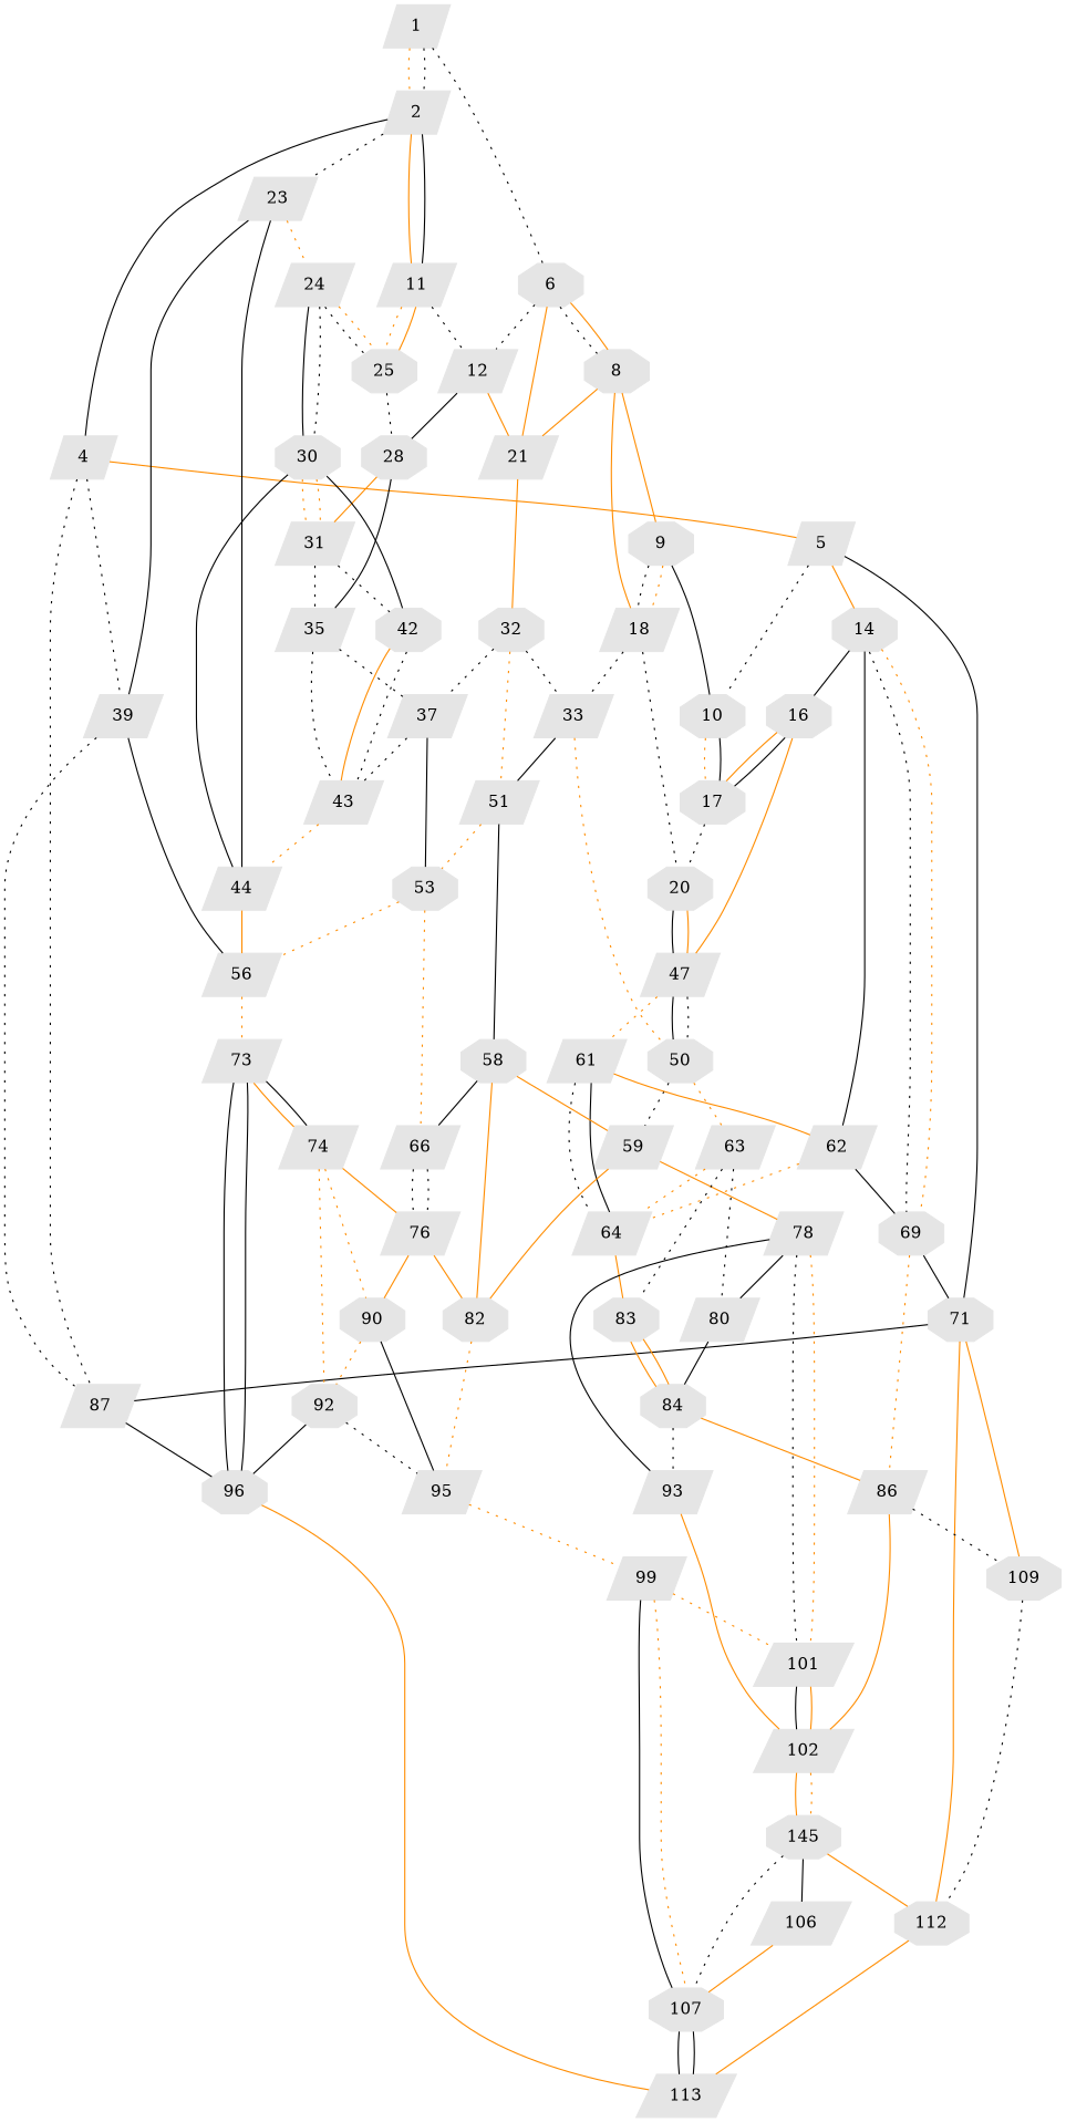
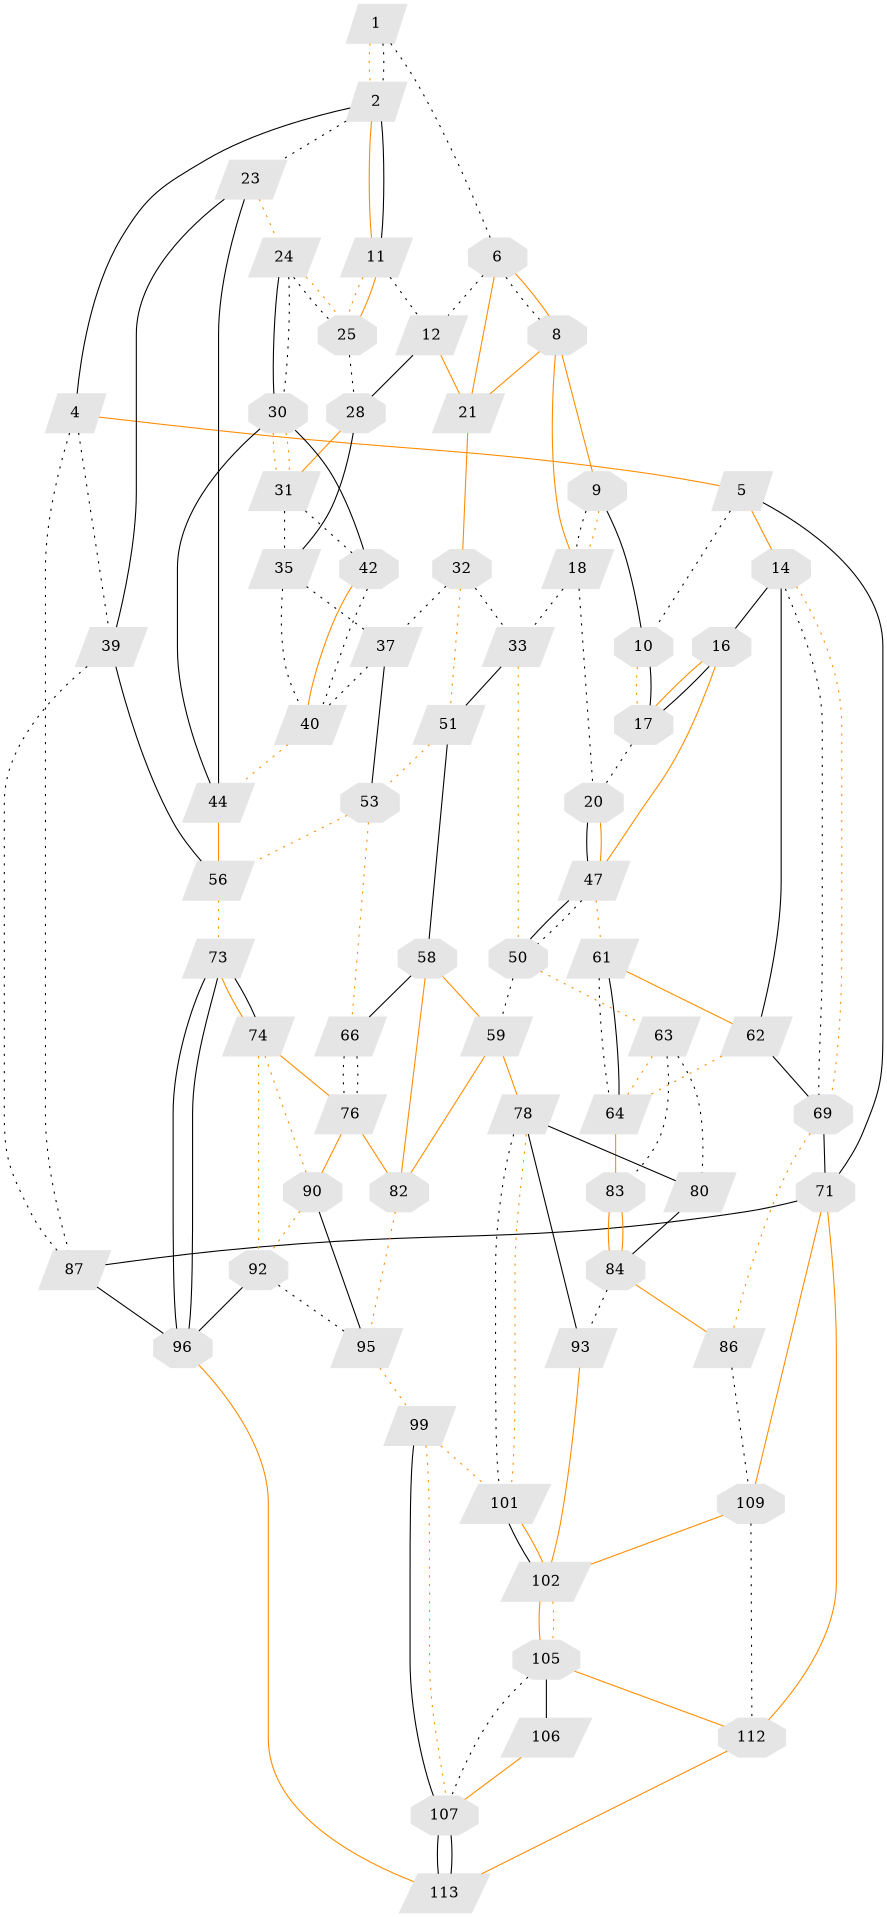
  graph {
    node [color=gray90 shape=parallelogram style=filled]
    edge [color=black style=solid]
    2 [super="+3"]
    1
    n3 [label=6 shape=octagon super="+13"]
    4
    11
    23 [super="+40"]
    8 [shape=octagon super="+22"]
    12 [super="+26"]
    21 [super="+27"]
    5 [super="+6"]
    39 [super="+55"]
    87
    25 [shape=octagon]
    24
    44 [super="+45"]
    10 [shape=octagon]
    14 [shape=octagon super="+15"]
    71 [shape=octagon super="+110"]
    56 [super="+57"]
    96 [shape=octagon super="+97"]
    17 [shape=octagon]
    16 [shape=octagon]
    62 [super="+68"]
    69 [shape=octagon super="+70"]
    109 [shape=octagon]
    112 [shape=octagon super="+114"]
    9 [shape=octagon]
    18 [super="+19"]
    28 [shape=octagon super="+29"]
    32 [shape=octagon super="+38"]
    20 [shape=octagon]
    33 [super="+49"]
    31 [super="+34"]
    35 [super="+36"]
    47 [super="+48"]
    64 [super="+72"]
    86 [super="+104"]
    50 [shape=octagon super="+60"]
    61
    51 [super="+54"]
    37 [super="+52"]
    30 [shape=octagon super="+41"]
    42 [shape=octagon]
-   43 [super="+46"]
+   43 [super="+46" label=40]
    53 [shape=octagon super="+65"]
    58 [shape=octagon super="+67"]
    59 [super="+77"]
    63 [super="+81"]
    66
    73
    82 [shape=octagon super="+89"]
    78 [super="+79"]
    80
    83 [shape=octagon]
    76 [super="+88"]
    74 [super="+75"]
    95 [super="+98"]
    93
    101
    84 [shape=octagon super="+85"]
    90 [shape=octagon super="+91"]
    102 [super="+103"]
    113
    92 [shape=octagon super="+94"]
    99 [super="+100"]
-   105 [shape=octagon super="+111" label=145]
+   105 [shape=octagon super="+111"]
    107 [shape=octagon super="+108"]
    106
    2 -- 4
    2 -- 11 [color=darkorange]
    2 -- 11
    2 -- 23 [style=dotted]
    1 -- 2 [color=darkorange style=dotted]
    1 -- 2 [style=dotted]
    1 -- n3 [style=dotted]
    n3 -- 8 [style=dotted]
    n3 -- 8 [color=darkorange]
    n3 -- 12 [style=dotted]
    n3 -- 21 [color=darkorange]
    4 -- 5 [color=darkorange]
    4 -- 39 [style=dotted]
    4 -- 87 [style=dotted]
    11 -- 12 [style=dotted]
    11 -- 25 [color=darkorange style=dotted]
    11 -- 25 [color=darkorange]
    23 -- 39
    23 -- 24 [color=darkorange style=dotted]
    23 -- 44
    8 -- 21 [color=darkorange]
    8 -- 9 [color=darkorange]
    8 -- 18 [color=darkorange]
    12 -- 21 [color=darkorange]
    12 -- 28
    21 -- 32 [color=darkorange]
    5 -- 10 [style=dotted]
    5 -- 14 [color=darkorange]
    5 -- 71
    39 -- 87 [style=dotted]
    39 -- 56
    87 -- 96
    25 -- 28 [style=dotted]
    24 -- 25 [style=dotted]
    24 -- 25 [color=darkorange style=dotted]
    24 -- 30
    24 -- 30 [style=dotted]
    44 -- 56 [color=darkorange]
    10 -- 17 [color=darkorange style=dotted]
    10 -- 17
    14 -- 16
    14 -- 62
    14 -- 69 [style=dotted]
    14 -- 69 [color=darkorange style=dotted]
    71 -- 87
    71 -- 109 [color=darkorange]
    71 -- 112 [color=darkorange]
    56 -- 73 [color=darkorange style=dotted]
    96 -- 113 [color=darkorange]
    17 -- 20 [style=dotted]
    16 -- 17 [color=darkorange]
    16 -- 17
    16 -- 47 [color=darkorange]
    62 -- 69
    62 -- 64 [color=darkorange style=dotted]
    69 -- 71
    69 -- 86 [color=darkorange style=dotted]
    109 -- 112 [style=dotted]
    112 -- 113 [color=darkorange]
    9 -- 10
    9 -- 18 [style=dotted]
    9 -- 18 [color=darkorange style=dotted]
    18 -- 20 [style=dotted]
    18 -- 33 [style=dotted]
    28 -- 31 [color=darkorange]
    28 -- 35
    32 -- 33 [style=dotted]
    32 -- 51 [color=darkorange style=dotted]
    32 -- 37 [style=dotted]
    20 -- 47
    20 -- 47 [color=darkorange]
    33 -- 50 [color=darkorange style=dotted]
    33 -- 51
    31 -- 35 [style=dotted]
    31 -- 42 [style=dotted]
    35 -- 37 [style=dotted]
    35 -- 43 [style=dotted]
    47 -- 50
    47 -- 50 [style=dotted]
    47 -- 61 [color=darkorange style=dotted]
    64 -- 83 [color=darkorange]
    86 -- 109 [style=dotted]
-   86 -- 102 [color=darkorange]
+   109 -- 102 [color=darkorange]
    50 -- 59 [style=dotted]
    50 -- 63 [color=darkorange style=dotted]
    61 -- 62 [color=darkorange]
    61 -- 64 [style=dotted]
    61 -- 64
    51 -- 53 [color=darkorange style=dotted]
    51 -- 58
    37 -- 43 [style=dotted]
    37 -- 53
    30 -- 44
    30 -- 31 [color=darkorange style=dotted]
    30 -- 31 [color=darkorange style=dotted]
    30 -- 42
    42 -- 43 [color=darkorange]
    42 -- 43 [style=dotted]
    43 -- 44 [color=darkorange style=dotted]
    53 -- 56 [color=darkorange style=dotted]
    53 -- 66 [color=darkorange style=dotted]
    58 -- 59 [color=darkorange]
    58 -- 66
    58 -- 82 [color=darkorange]
    59 -- 82 [color=darkorange]
    59 -- 78 [color=darkorange]
    63 -- 64 [color=darkorange style=dotted]
    63 -- 80 [style=dotted]
    63 -- 83 [style=dotted]
    66 -- 76 [style=dotted]
    66 -- 76 [style=dotted]
    73 -- 96
    73 -- 96
    73 -- 74 [color=darkorange]
    73 -- 74
    82 -- 95 [color=darkorange style=dotted]
    78 -- 80
    78 -- 93
    78 -- 101 [style=dotted]
    78 -- 101 [color=darkorange style=dotted]
    80 -- 84
    83 -- 84 [color=darkorange]
    83 -- 84 [color=darkorange]
    76 -- 82 [color=darkorange]
    76 -- 90 [color=darkorange]
    74 -- 76 [color=darkorange]
    74 -- 90 [color=darkorange style=dotted]
    74 -- 92 [color=darkorange style=dotted]
    95 -- 99 [color=darkorange style=dotted]
    93 -- 102 [color=darkorange]
    101 -- 102
    101 -- 102 [color=darkorange]
    84 -- 86 [color=darkorange]
    84 -- 93 [style=dotted]
    90 -- 95
    90 -- 92 [color=darkorange style=dotted]
    102 -- 105 [color=darkorange]
    102 -- 105 [color=darkorange style=dotted]
    92 -- 96
    92 -- 95 [style=dotted]
    99 -- 101 [color=darkorange style=dotted]
    99 -- 107
    99 -- 107 [color=darkorange style=dotted]
    105 -- 112 [color=darkorange]
    105 -- 107 [style=dotted]
    105 -- 106
    107 -- 113
    107 -- 113
    106 -- 107 [color=darkorange]
  }
